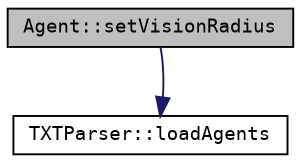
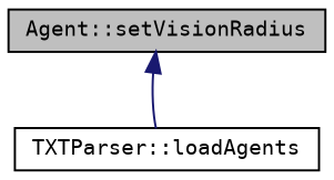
  digraph {
    rankdir=TB
    fontname="DejaVu Sans Mono"
    node [color=black fontname="DejaVu Sans Mono" fontsize=10 shape=record style=filled]
    n1 [fillcolor=grey75 fontcolor=black height=0.2 label="Agent::setVisionRadius" width=0.4]
    n2 [fillcolor=white height=0.2 label="TXTParser::loadAgents" width=0.4]
-   n2 -> n1 [color=midnightblue dir=back fontname="DejaVu Sans Mono" fontsize=10 labelfontname=FreeSans labelfontsize=10 style=solid]
+   n1 -> n2 [color=midnightblue dir=back fontname="DejaVu Sans Mono" fontsize=10 labelfontname=FreeSans labelfontsize=10 style=solid]
  }
